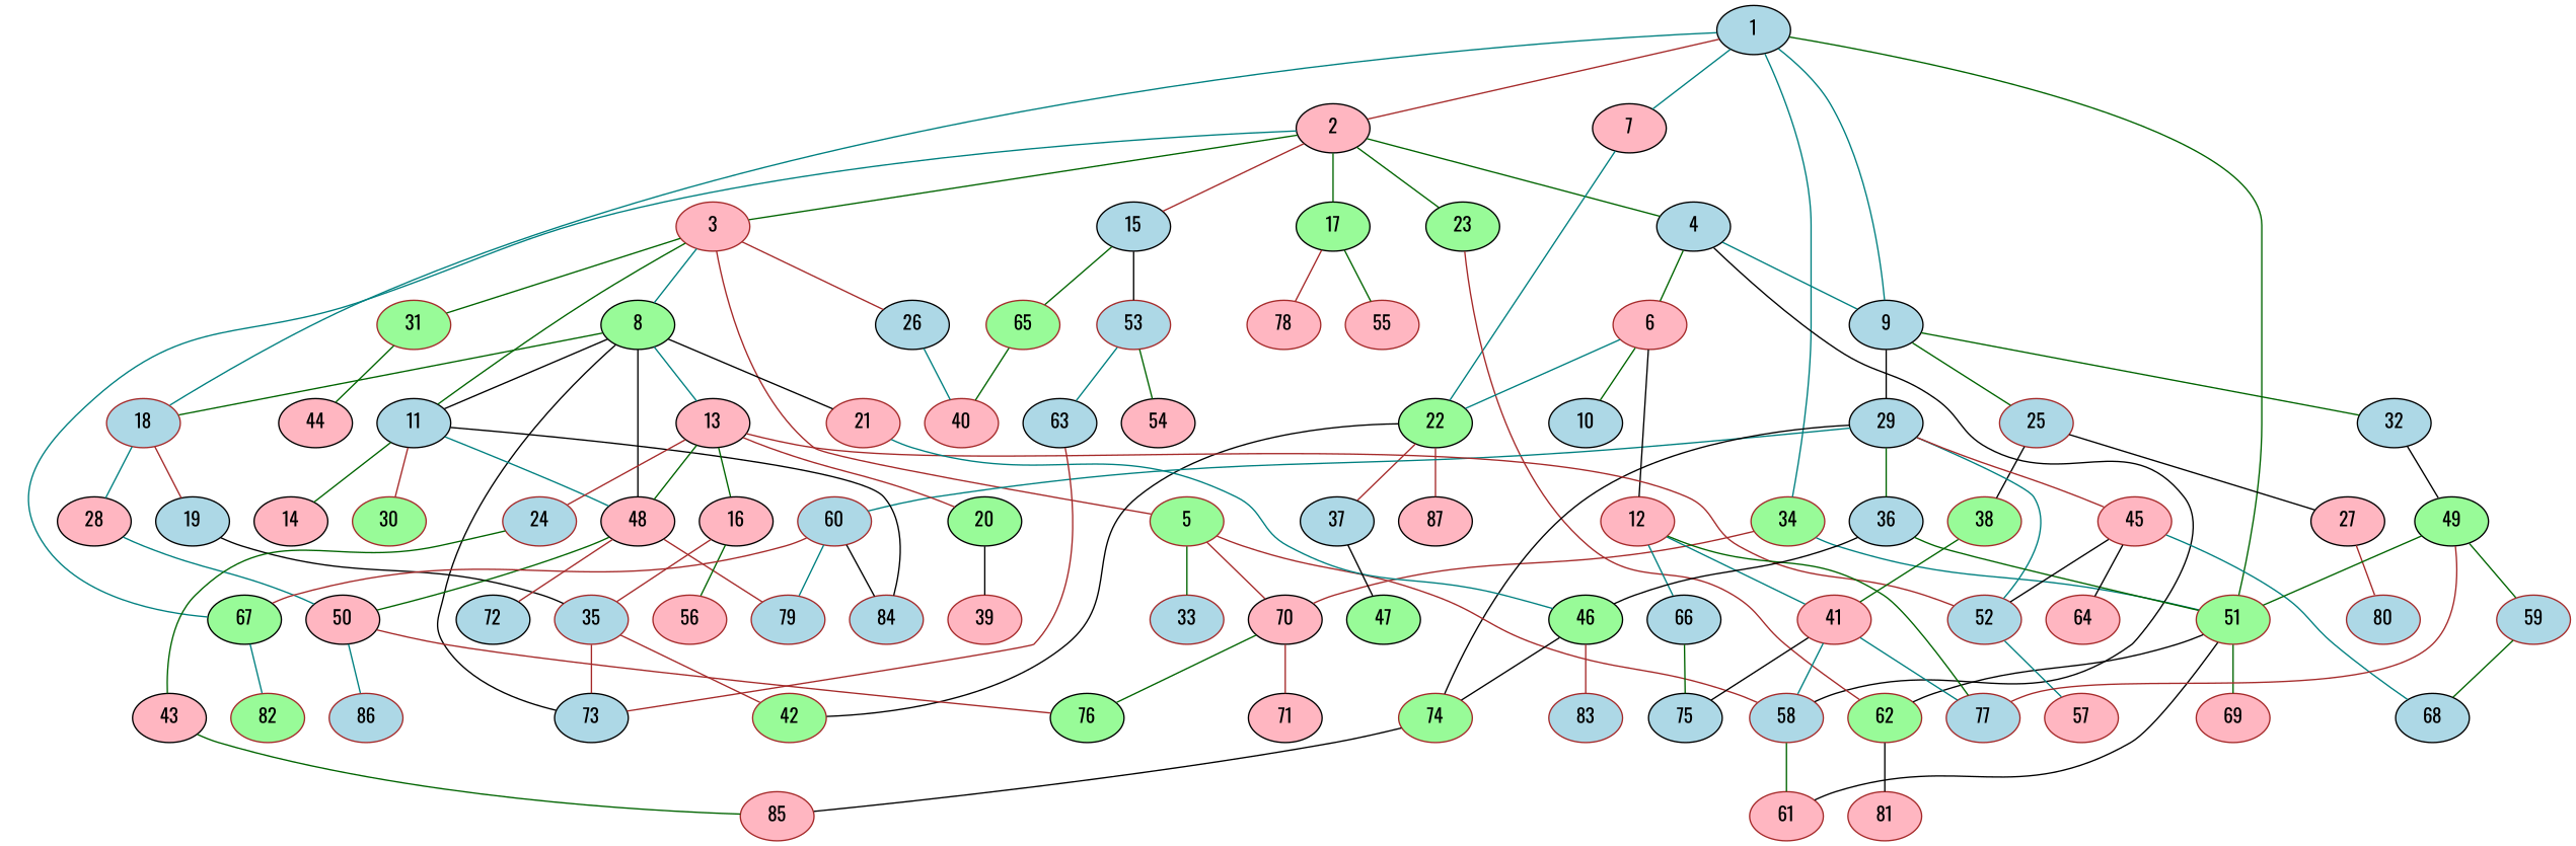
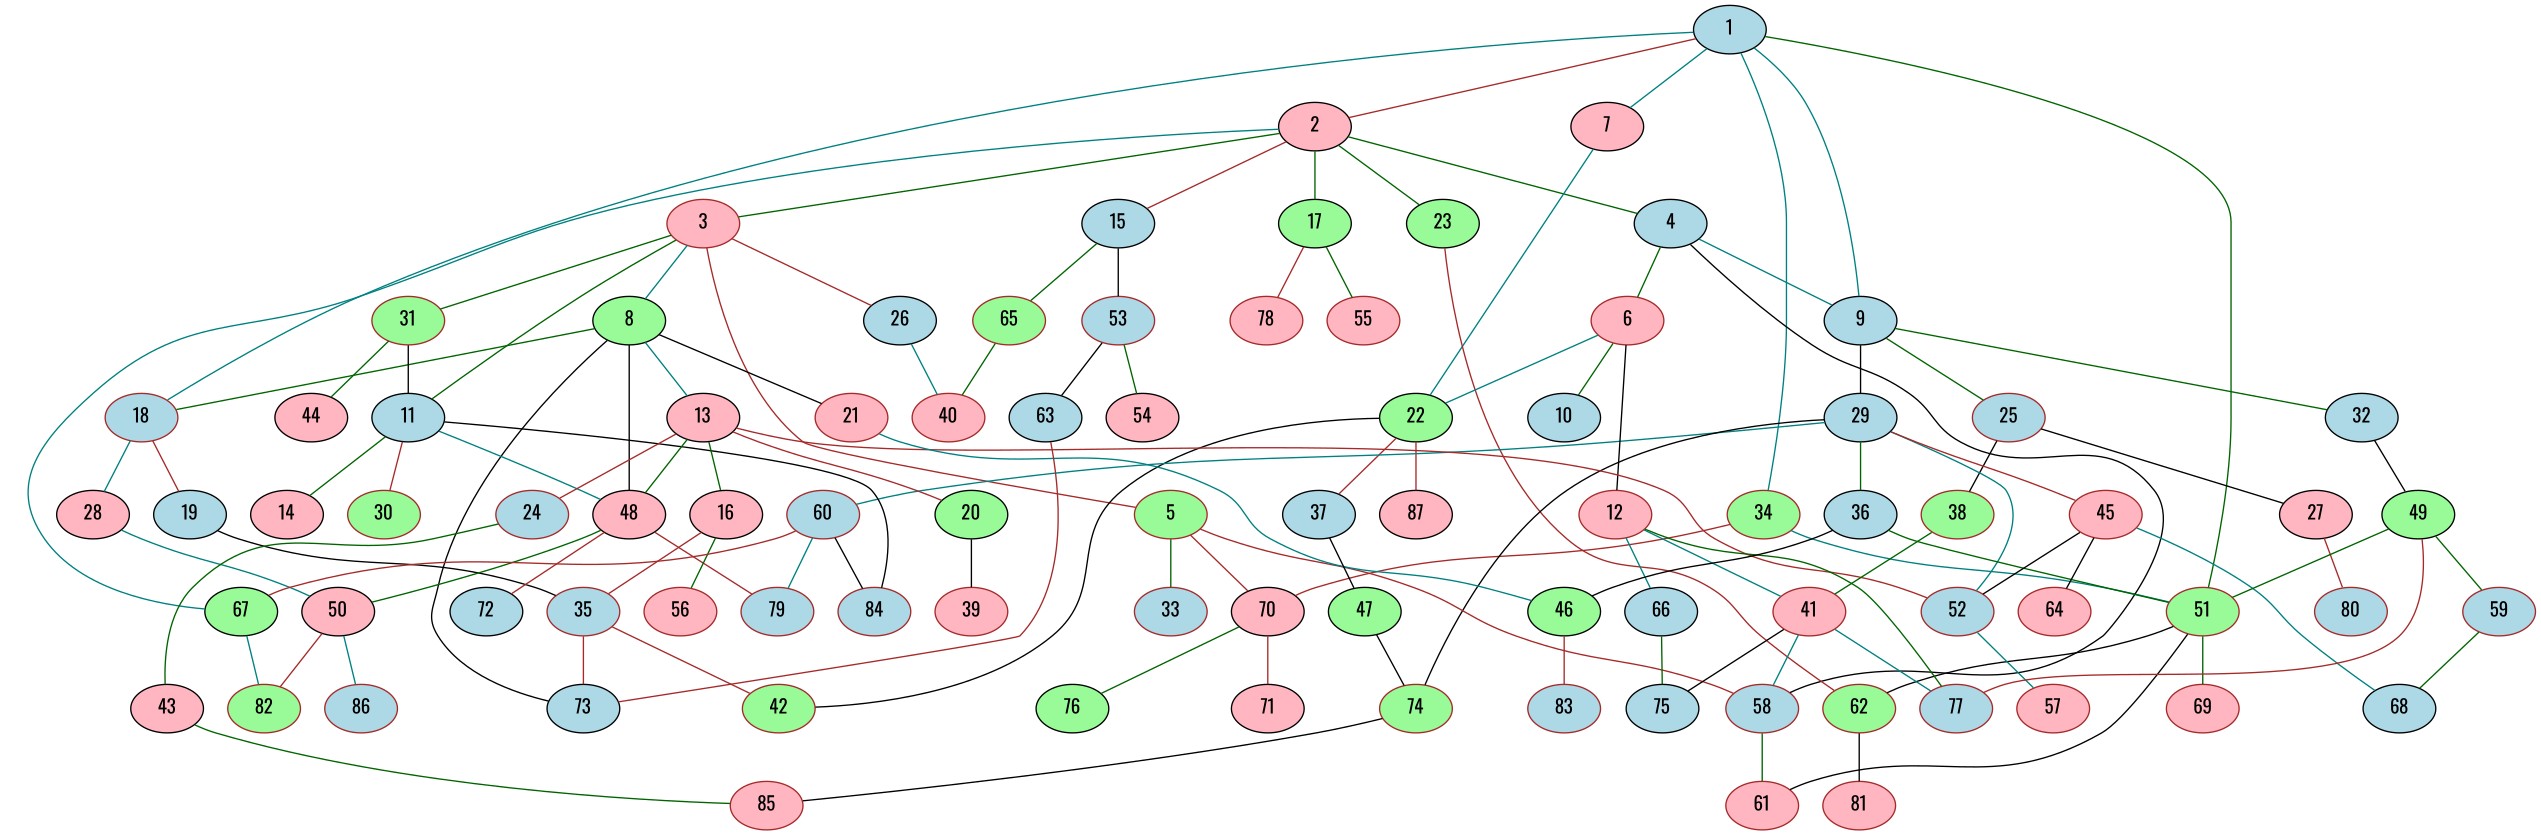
  graph {
    fontname=Oswald
    node [color=brown fillcolor=lightblue fontname=Oswald style=filled]
    edge [color=darkgreen fontname=Oswald]
    1 [color=black]
    2 [color=black fillcolor=lightpink]
    7 [color=black fillcolor=lightpink]
    9 [color=black]
    18
    34 [fillcolor=palegreen]
    51 [fillcolor=palegreen]
    3 [fillcolor=lightpink]
    4 [color=black]
    15 [color=black]
    17 [color=black fillcolor=palegreen]
    23 [color=black fillcolor=palegreen]
    67 [color=black fillcolor=palegreen]
    22 [color=black fillcolor=palegreen]
    25
    29 [color=black]
    32 [color=black]
    19 [color=black]
    28 [color=black fillcolor=lightpink]
    70 [color=black fillcolor=lightpink]
    62 [fillcolor=palegreen]
    61 [fillcolor=lightpink]
    69 [fillcolor=lightpink]
    5 [fillcolor=palegreen]
    8 [color=black fillcolor=palegreen]
    11 [color=black]
    26 [color=black]
    31 [fillcolor=palegreen]
    6 [fillcolor=lightpink]
    58
    53
    65 [fillcolor=palegreen]
    55 [fillcolor=lightpink]
    78 [fillcolor=lightpink]
    82 [fillcolor=palegreen]
    33
    13 [color=black fillcolor=lightpink]
    21 [fillcolor=lightpink]
    48 [color=black fillcolor=lightpink]
    73 [color=black]
    14 [color=black fillcolor=lightpink]
    30 [fillcolor=palegreen]
    84
    40 [fillcolor=lightpink]
    44 [color=black fillcolor=lightpink]
    10 [color=black]
    12 [fillcolor=lightpink]
    76 [color=black fillcolor=palegreen]
    71 [color=black fillcolor=lightpink]
    41 [fillcolor=lightpink]
    66 [color=black]
    77
    37 [color=black]
    42 [fillcolor=palegreen]
    87 [color=black fillcolor=lightpink]
    16 [color=black fillcolor=lightpink]
    20 [color=black fillcolor=palegreen]
    24
    52
    46 [color=black fillcolor=palegreen]
    50 [color=black fillcolor=lightpink]
    72 [color=black]
    79
    63 [color=black]
    27 [color=black fillcolor=lightpink]
    38 [fillcolor=palegreen]
    36 [color=black]
    45 [fillcolor=lightpink]
    60
    74 [fillcolor=palegreen]
    49 [color=black fillcolor=palegreen]
    75 [color=black]
    35
    56 [fillcolor=lightpink]
    39 [fillcolor=lightpink]
    43 [color=black fillcolor=lightpink]
    57 [fillcolor=lightpink]
    54 [color=black fillcolor=lightpink]
    83
    47 [color=black fillcolor=palegreen]
    81 [fillcolor=lightpink]
    85 [fillcolor=lightpink]
    80
    86
    64 [fillcolor=lightpink]
    68 [color=black]
    59
    1 -- 2 [color=brown]
    1 -- 7 [color=teal]
    1 -- 9 [color=teal]
    1 -- 18 [color=teal]
    1 -- 34 [color=teal]
    1 -- 51
    2 -- 3
    2 -- 4
    2 -- 15 [color=brown]
    2 -- 17
    2 -- 23
    2 -- 67 [color=teal]
    7 -- 22 [color=teal]
    9 -- 25
    9 -- 29 [color=black]
    9 -- 32
    18 -- 19 [color=brown]
    18 -- 28 [color=teal]
    34 -- 51 [color=teal]
    34 -- 70 [color=brown]
    51 -- 62 [color=black]
    51 -- 61 [color=black]
    51 -- 69
    3 -- 5 [color=brown]
    3 -- 8 [color=teal]
    3 -- 11
    3 -- 26 [color=brown]
    3 -- 31
    4 -- 9 [color=teal]
    4 -- 6
    4 -- 58 [color=black]
    15 -- 53 [color=black]
    15 -- 65
    17 -- 55
    17 -- 78 [color=brown]
    23 -- 62 [color=brown]
    67 -- 82 [color=teal]
    22 -- 37 [color=brown]
    22 -- 42 [color=black]
    22 -- 87 [color=brown]
    25 -- 27 [color=black]
    25 -- 38 [color=black]
    29 -- 52 [color=teal]
    29 -- 36
    29 -- 45 [color=brown]
    29 -- 60 [color=teal]
    29 -- 74 [color=black]
    32 -- 49 [color=black]
    19 -- 35 [color=black]
    28 -- 50 [color=teal]
    70 -- 76
    70 -- 71 [color=brown]
    62 -- 81 [color=black]
    5 -- 70 [color=brown]
    5 -- 58 [color=brown]
    5 -- 33
    8 -- 18
-   8 -- 11 [color=black]
+   31 -- 11 [color=black]
    8 -- 13 [color=teal]
    8 -- 21 [color=black]
    8 -- 48 [color=black]
    8 -- 73 [color=black]
    11 -- 48 [color=teal]
    11 -- 14
    11 -- 30 [color=brown]
    11 -- 84 [color=black]
    26 -- 40 [color=teal]
    31 -- 44
    6 -- 22 [color=teal]
    6 -- 10
    6 -- 12 [color=black]
    58 -- 61
-   53 -- 63 [color=teal]
+   53 -- 63 [color=black]
    53 -- 54
    65 -- 40
    13 -- 48
    13 -- 16
    13 -- 20 [color=brown]
    13 -- 24 [color=brown]
    13 -- 52 [color=brown]
    21 -- 46 [color=teal]
    48 -- 50
    48 -- 72 [color=brown]
    48 -- 79 [color=brown]
    12 -- 41 [color=teal]
    12 -- 66 [color=teal]
    12 -- 77
    41 -- 58 [color=teal]
    41 -- 77 [color=teal]
    41 -- 75 [color=black]
    66 -- 75
    37 -- 47 [color=black]
    16 -- 35 [color=brown]
    16 -- 56
    20 -- 39 [color=black]
    24 -- 43
    52 -- 57 [color=teal]
    46 -- 83 [color=brown]
-   50 -- 76 [color=brown]
+   50 -- 82 [color=brown]
    50 -- 86 [color=teal]
    63 -- 73 [color=brown]
    27 -- 80 [color=brown]
    38 -- 41
    36 -- 51
    36 -- 46 [color=black]
    45 -- 52 [color=black]
    45 -- 64 [color=black]
    45 -- 68 [color=teal]
    60 -- 67 [color=brown]
    60 -- 84 [color=black]
    60 -- 79 [color=teal]
    74 -- 85 [color=black]
    49 -- 51
    49 -- 77 [color=brown]
    49 -- 59
    35 -- 73 [color=brown]
    35 -- 42 [color=brown]
    43 -- 85
-   46 -- 74 [color=black]
+   47 -- 74 [color=black]
    59 -- 68
  }
